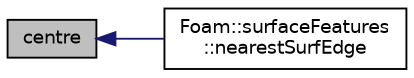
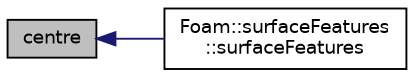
  digraph {
    rankdir=LR
    node [color=black fontname=Helvetica fontsize=10 shape=record]
    n1 [fillcolor=grey75 fontcolor=black height=0.2 label=centre style=filled width=0.4]
-   n2 [height=0.2 label="Foam::surfaceFeatures\l::nearestSurfEdge" width=0.4]
+   n2 [height=0.2 label="Foam::surfaceFeatures\l::surfaceFeatures" width=0.4]
    n1 -> n2 [color=midnightblue dir=back fontname=Helvetica fontsize=10 labelfontname=Helvetica labelfontsize=10 style=solid]
  }
